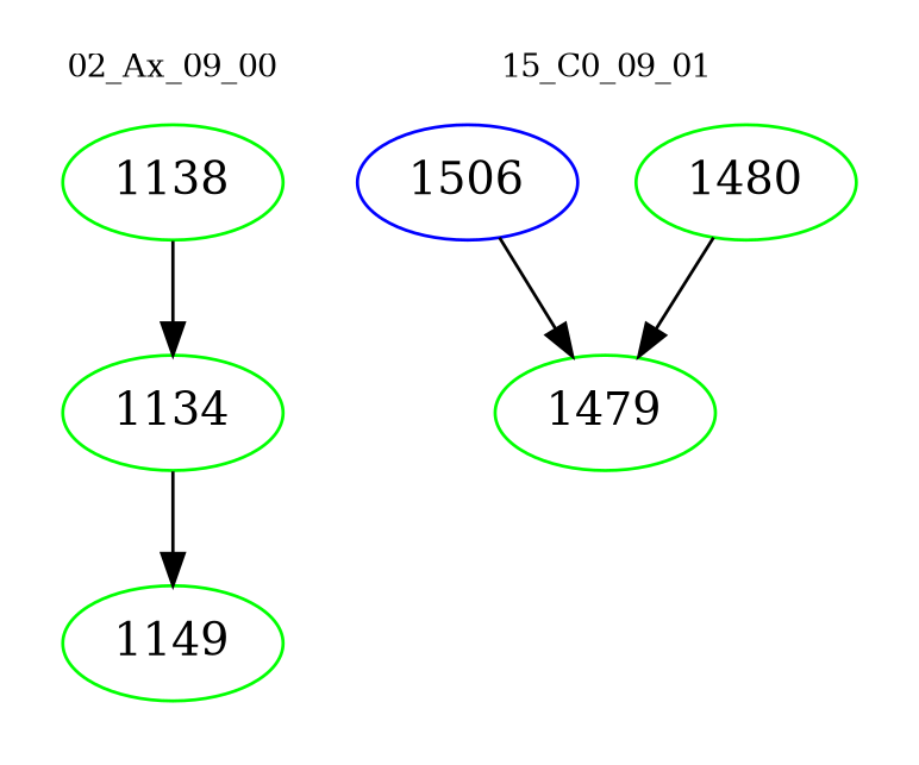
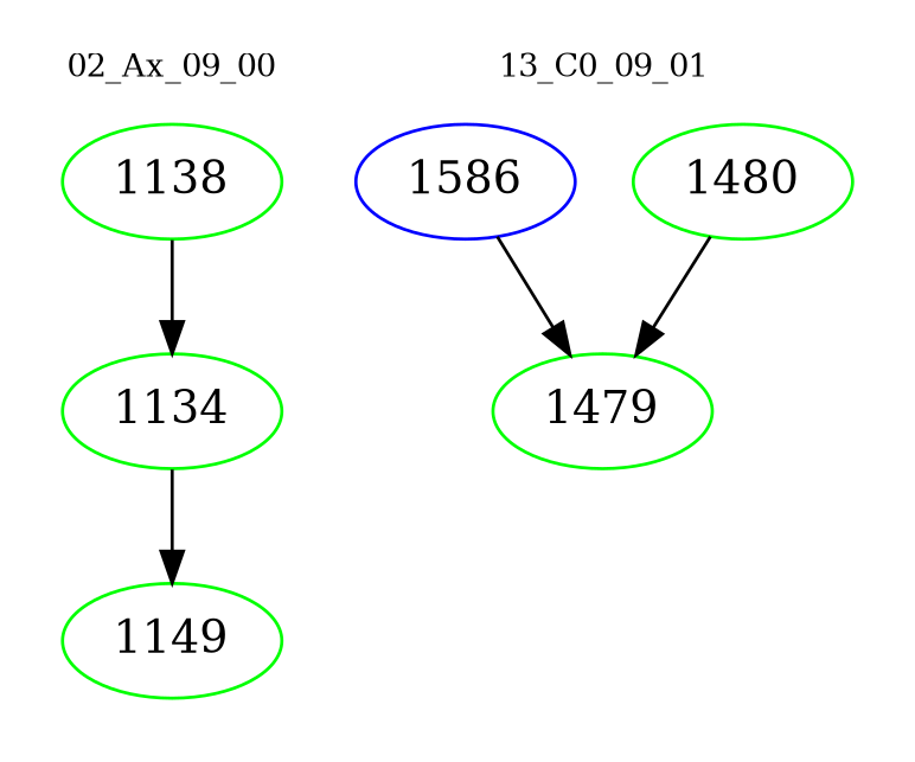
  digraph {
    node [color=green]
    edge [color=black]
    n1 [label=1138]
    n2 [label=1134]
    n3 [label=1149]
    n4 [label=1480]
    n5 [label=1479]
-   n6 [color=blue label=1506]
+   n6 [color=blue label=1586]
    subgraph cluster_1 {
      color=white
      fontsize=10
      label="02_Ax_09_00"
      n1
      n2
      n3
    }
    subgraph cluster_2 {
      color=white
      fontsize=10
-     label="15_C0_09_01"
+     label="13_C0_09_01"
      n4
      n5
      n6
    }
    n1 -> n2
    n2 -> n3
    n4 -> n5
    n6 -> n5
  }
